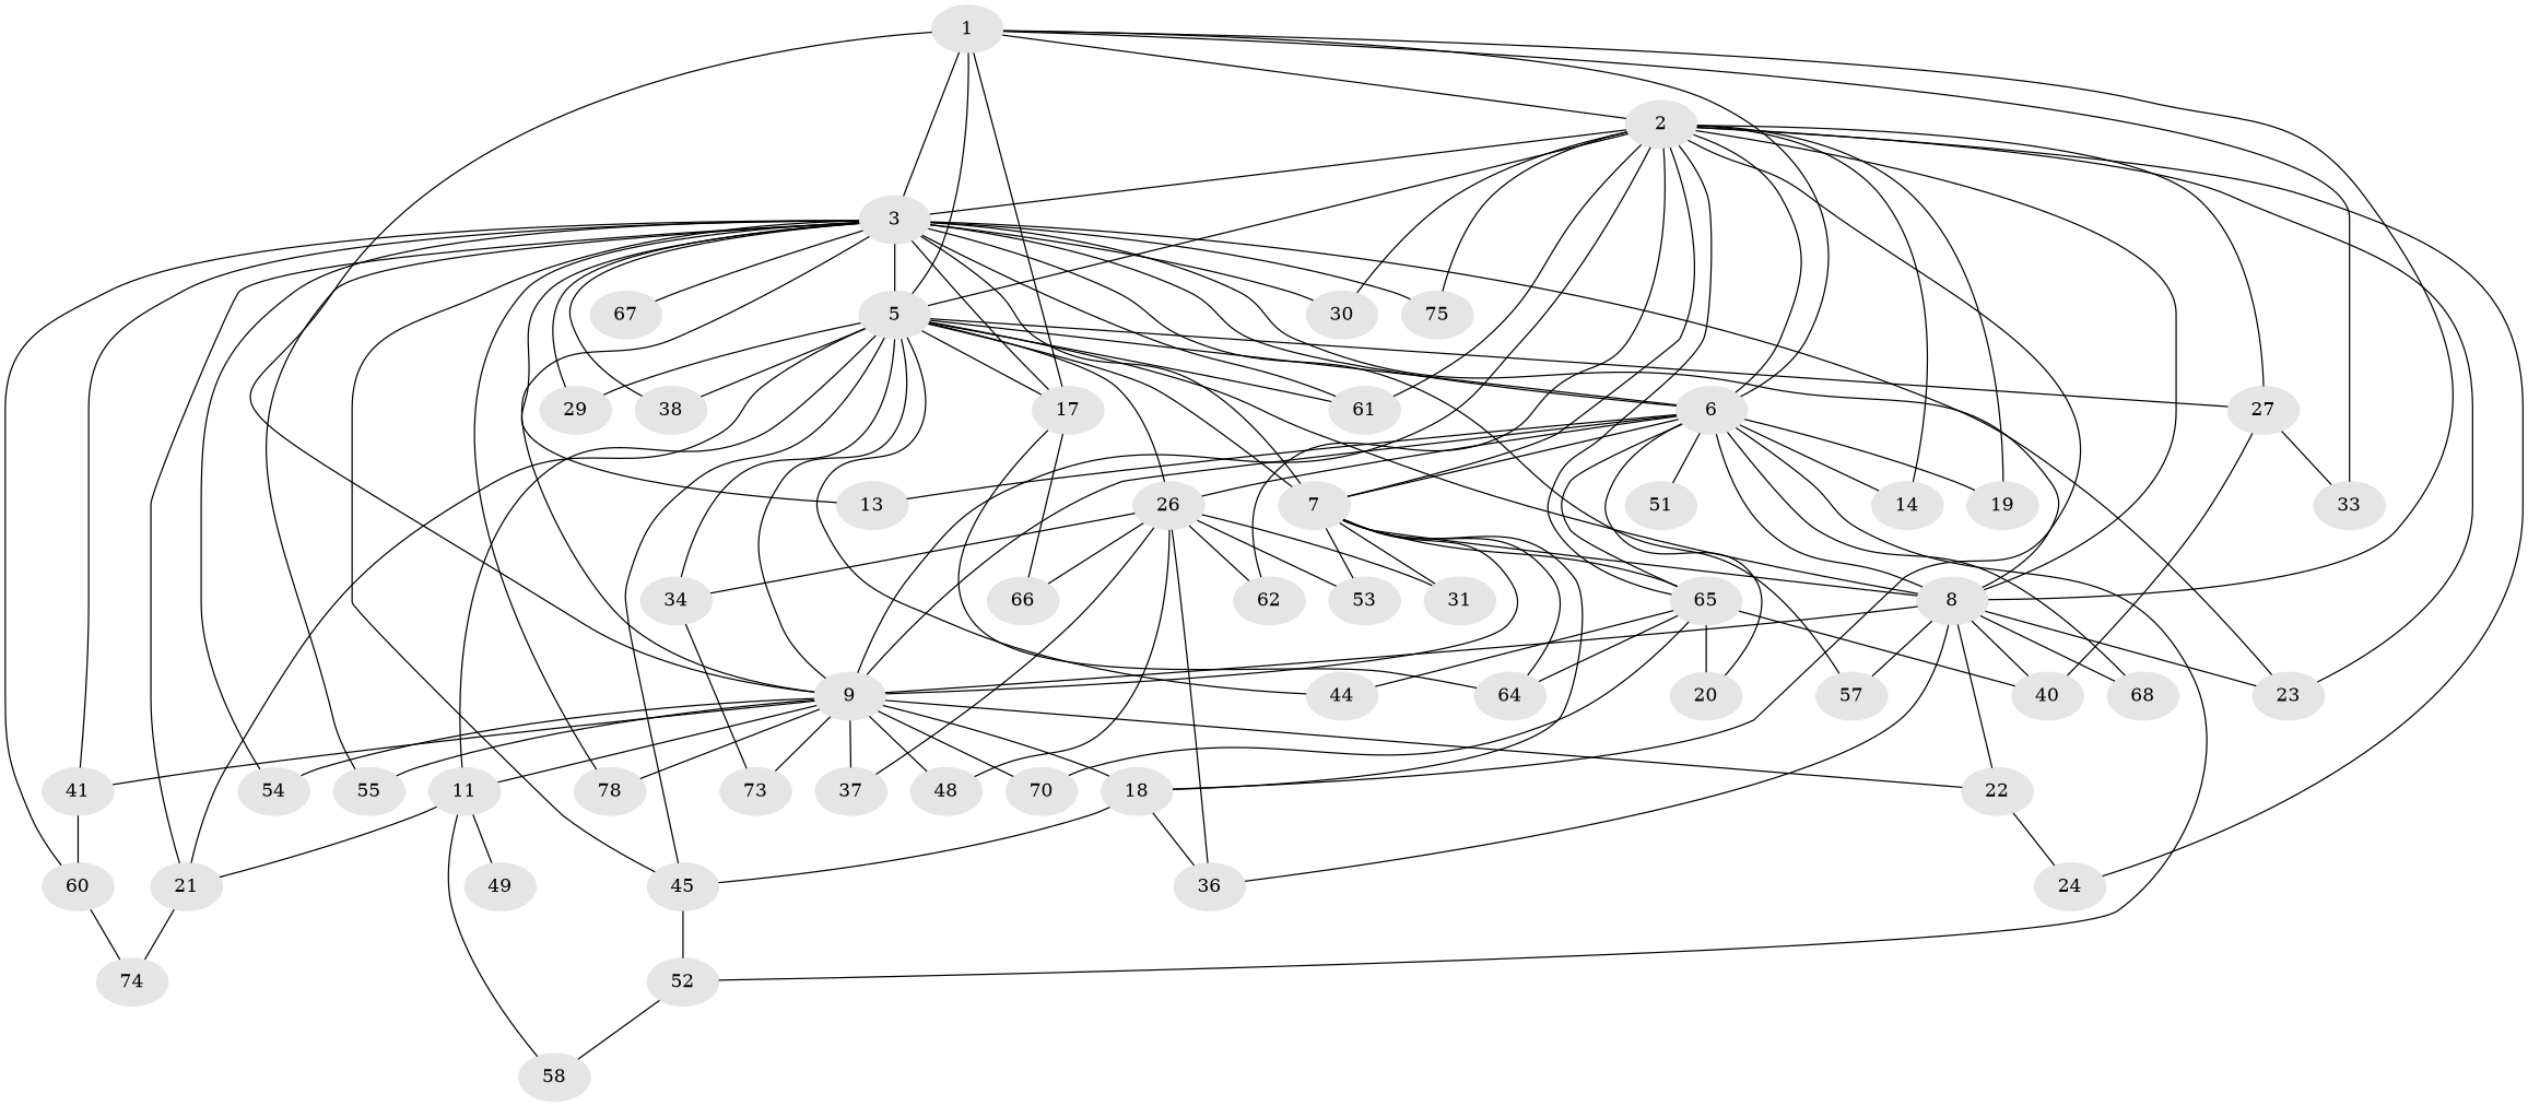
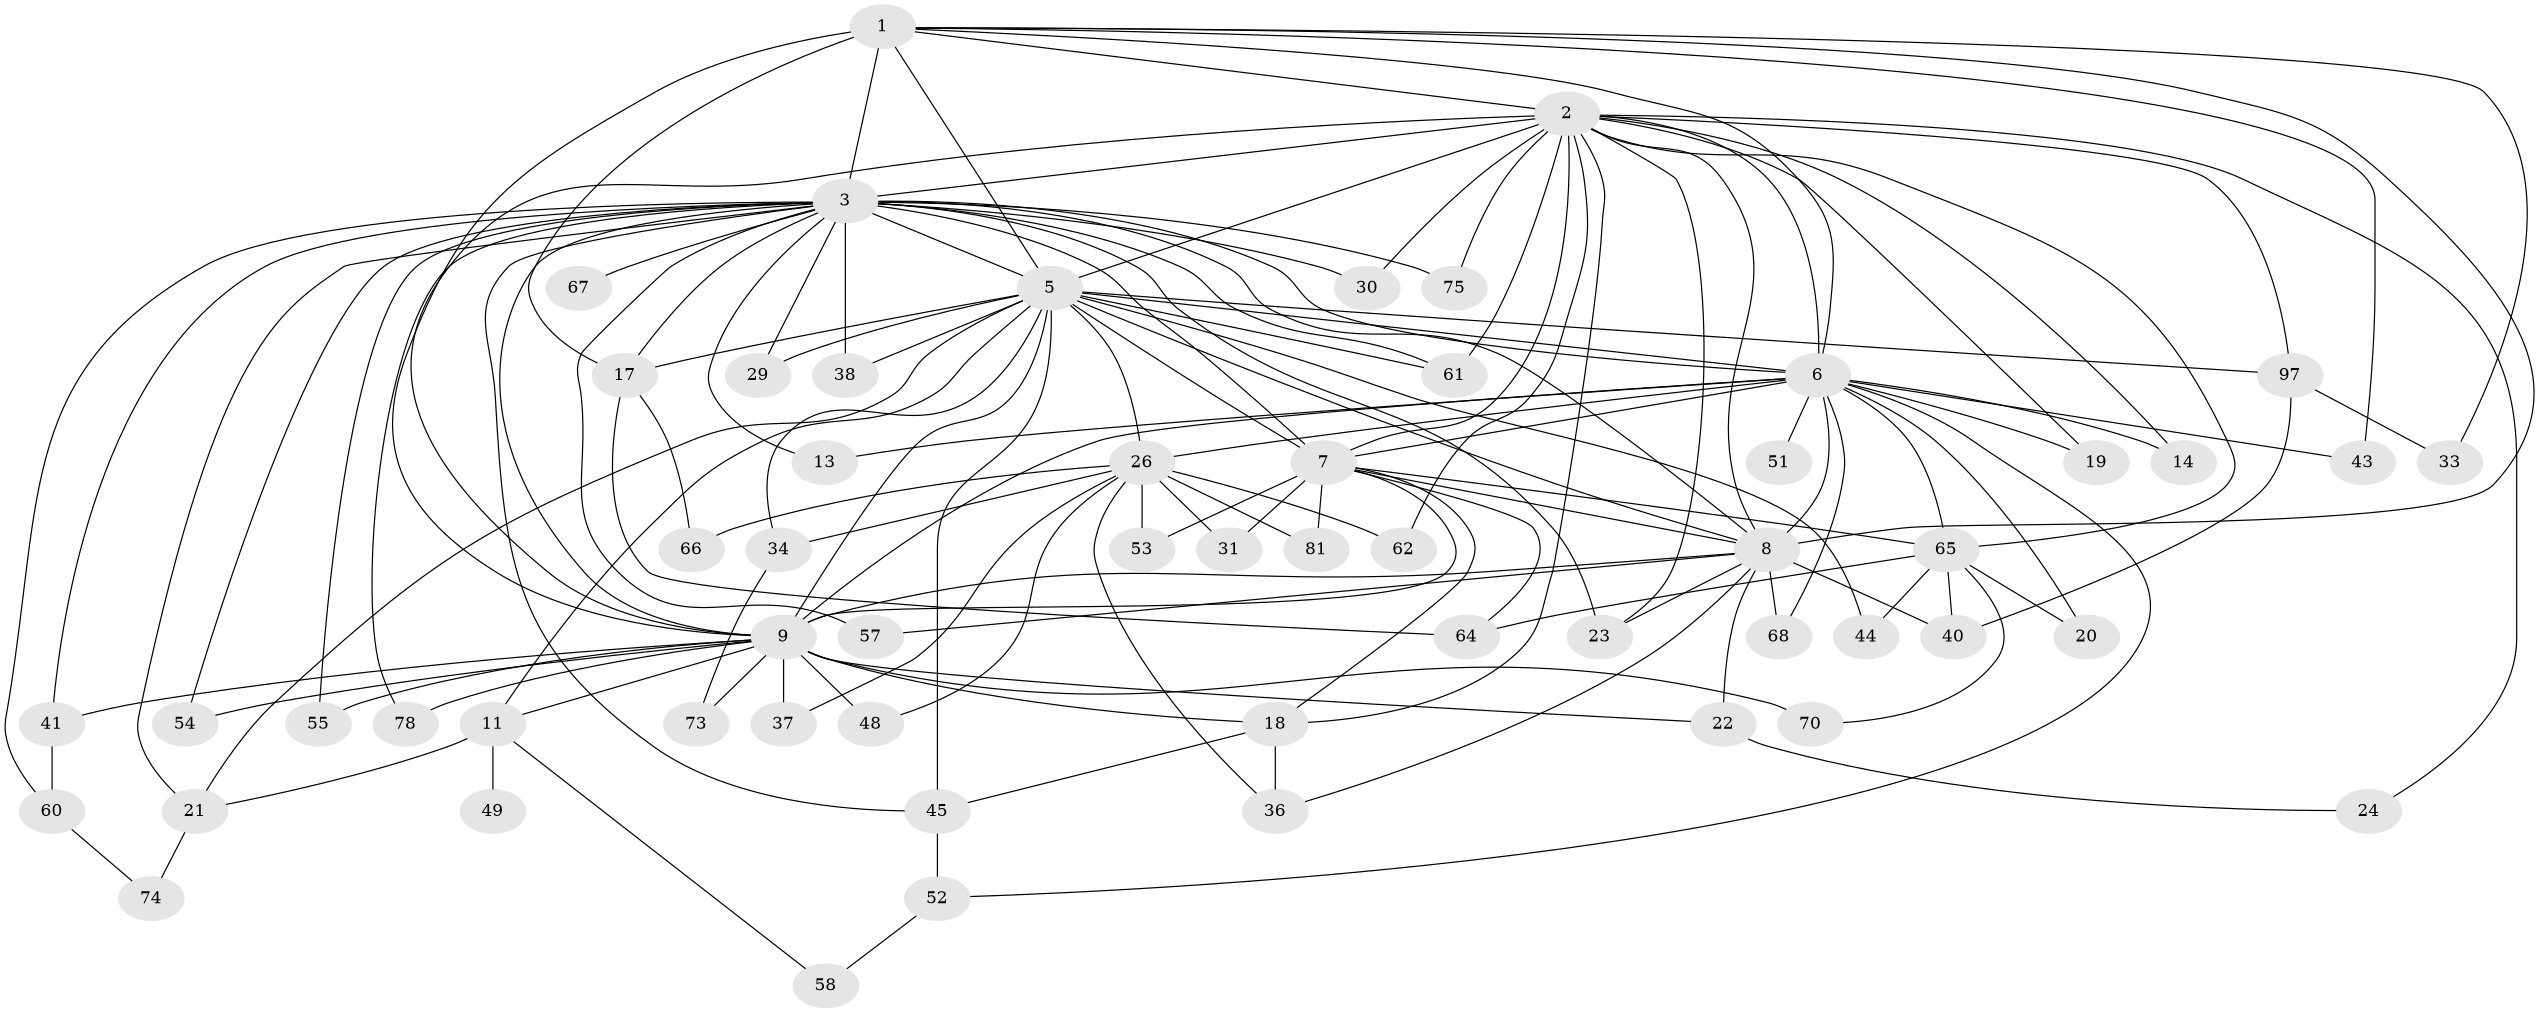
  graph {
    fontname="DejaVu Serif"
    node [color=gray90 fontname="DejaVu Serif" style=filled]
    edge [fontname="DejaVu Serif"]
    1 [super="+65"]
    2 [super="+56"]
    3 [super="+4"]
    5 [super="+25"]
    6 [super="+12"]
    8 [super="+16"]
    9 [super="+10"]
    17 [super="+59"]
    33
+   43
    7 [super="+28"]
    14
    n13 [label=65 super="+50"]
    18 [super="+47"]
    19
    23 [super="+69"]
    24
-   27 [super="+71"]
+   27 [super="+71" label=97]
    30
    61
    62
    n22 [label=75]
    13
    21 [super="+63"]
    29
    38
    41
    45 [super="+76"]
    54 [super="+79"]
    55
    57
    60
    67
    78
    11 [super="+46"]
    26 [super="+35"]
    34
    44
    51
    20 [super="+39"]
    52
    68 [super="+80"]
    31
    53
    64 [super="+72"]
+   81
    22 [super="+32"]
    36 [super="+42"]
    40
    37
    48
    70 [super="+75"]
    73
    66
    74
    49
    58
    1 -- 2
    1 -- 3 [weight=3]
    1 -- 5
    1 -- 6
    1 -- 8
    1 -- 9 [weight=2]
    1 -- 17
    1 -- 33
+   1 -- 43
    2 -- 3 [weight=2]
    2 -- 5
    2 -- 6
    2 -- 8
    2 -- 9 [weight=3]
    2 -- 7
    2 -- 14
    2 -- n13
    2 -- 18
    2 -- 19
    2 -- 23
    2 -- 24
    2 -- 27
    2 -- 30
    2 -- 61
    2 -- 62
    2 -- n22
    3 -- 5 [weight=2]
    3 -- 6 [weight=2]
    3 -- 8 [weight=2]
    3 -- 9 [weight=4]
    3 -- 17
    3 -- 7 [weight=3]
    3 -- 23
    3 -- 30
    3 -- 61
    3 -- n22
    3 -- 13
    3 -- 21
    3 -- 29
    3 -- 38
    3 -- 41
    3 -- 45
    3 -- 54 [weight=2]
    3 -- 55
    3 -- 57
    3 -- 60
    3 -- 67 [weight=2]
    3 -- 78
    5 -- 6
    5 -- 8
    5 -- 9 [weight=2]
    5 -- 17
    5 -- 7
    5 -- 27
    5 -- 61
    5 -- 21
    5 -- 29
    5 -- 38
    5 -- 45
    5 -- 11
    5 -- 26 [weight=2]
    5 -- 34
    5 -- 44
    6 -- 8
    6 -- 9 [weight=3]
+   6 -- 43
    6 -- 7
    6 -- 14
    6 -- n13
    6 -- 19
    6 -- 13
    6 -- 26
    6 -- 51
    6 -- 20 [weight=2]
    6 -- 52
    6 -- 68
    8 -- 9 [weight=3]
    8 -- 23
    8 -- 57
    8 -- 68
    8 -- 22
    8 -- 36
    8 -- 40
    9 -- 18
    9 -- 41
    9 -- 54
    9 -- 55
    9 -- 78
    9 -- 11 [weight=2]
    9 -- 22 [weight=2]
    9 -- 37
    9 -- 48
    9 -- 70 [weight=2]
    9 -- 73
    17 -- 64
    17 -- 66
    7 -- 8
    7 -- 9 [weight=2]
    7 -- n13
    7 -- 18
    7 -- 31
    7 -- 53
    7 -- 64
+   7 -- 81
    n13 -- 44
    n13 -- 20
    n13 -- 64
    n13 -- 40
    n13 -- 70
    18 -- 45
    18 -- 36
    27 -- 33
    27 -- 40
    21 -- 74
    41 -- 60
    45 -- 52
    60 -- 74
    11 -- 21
    11 -- 49 [weight=2]
    11 -- 58
    26 -- 62
    26 -- 34
    26 -- 31
    26 -- 53
+   26 -- 81
    26 -- 36
    26 -- 37
    26 -- 48
    26 -- 66
    34 -- 73
    52 -- 58
    22 -- 24
  }
